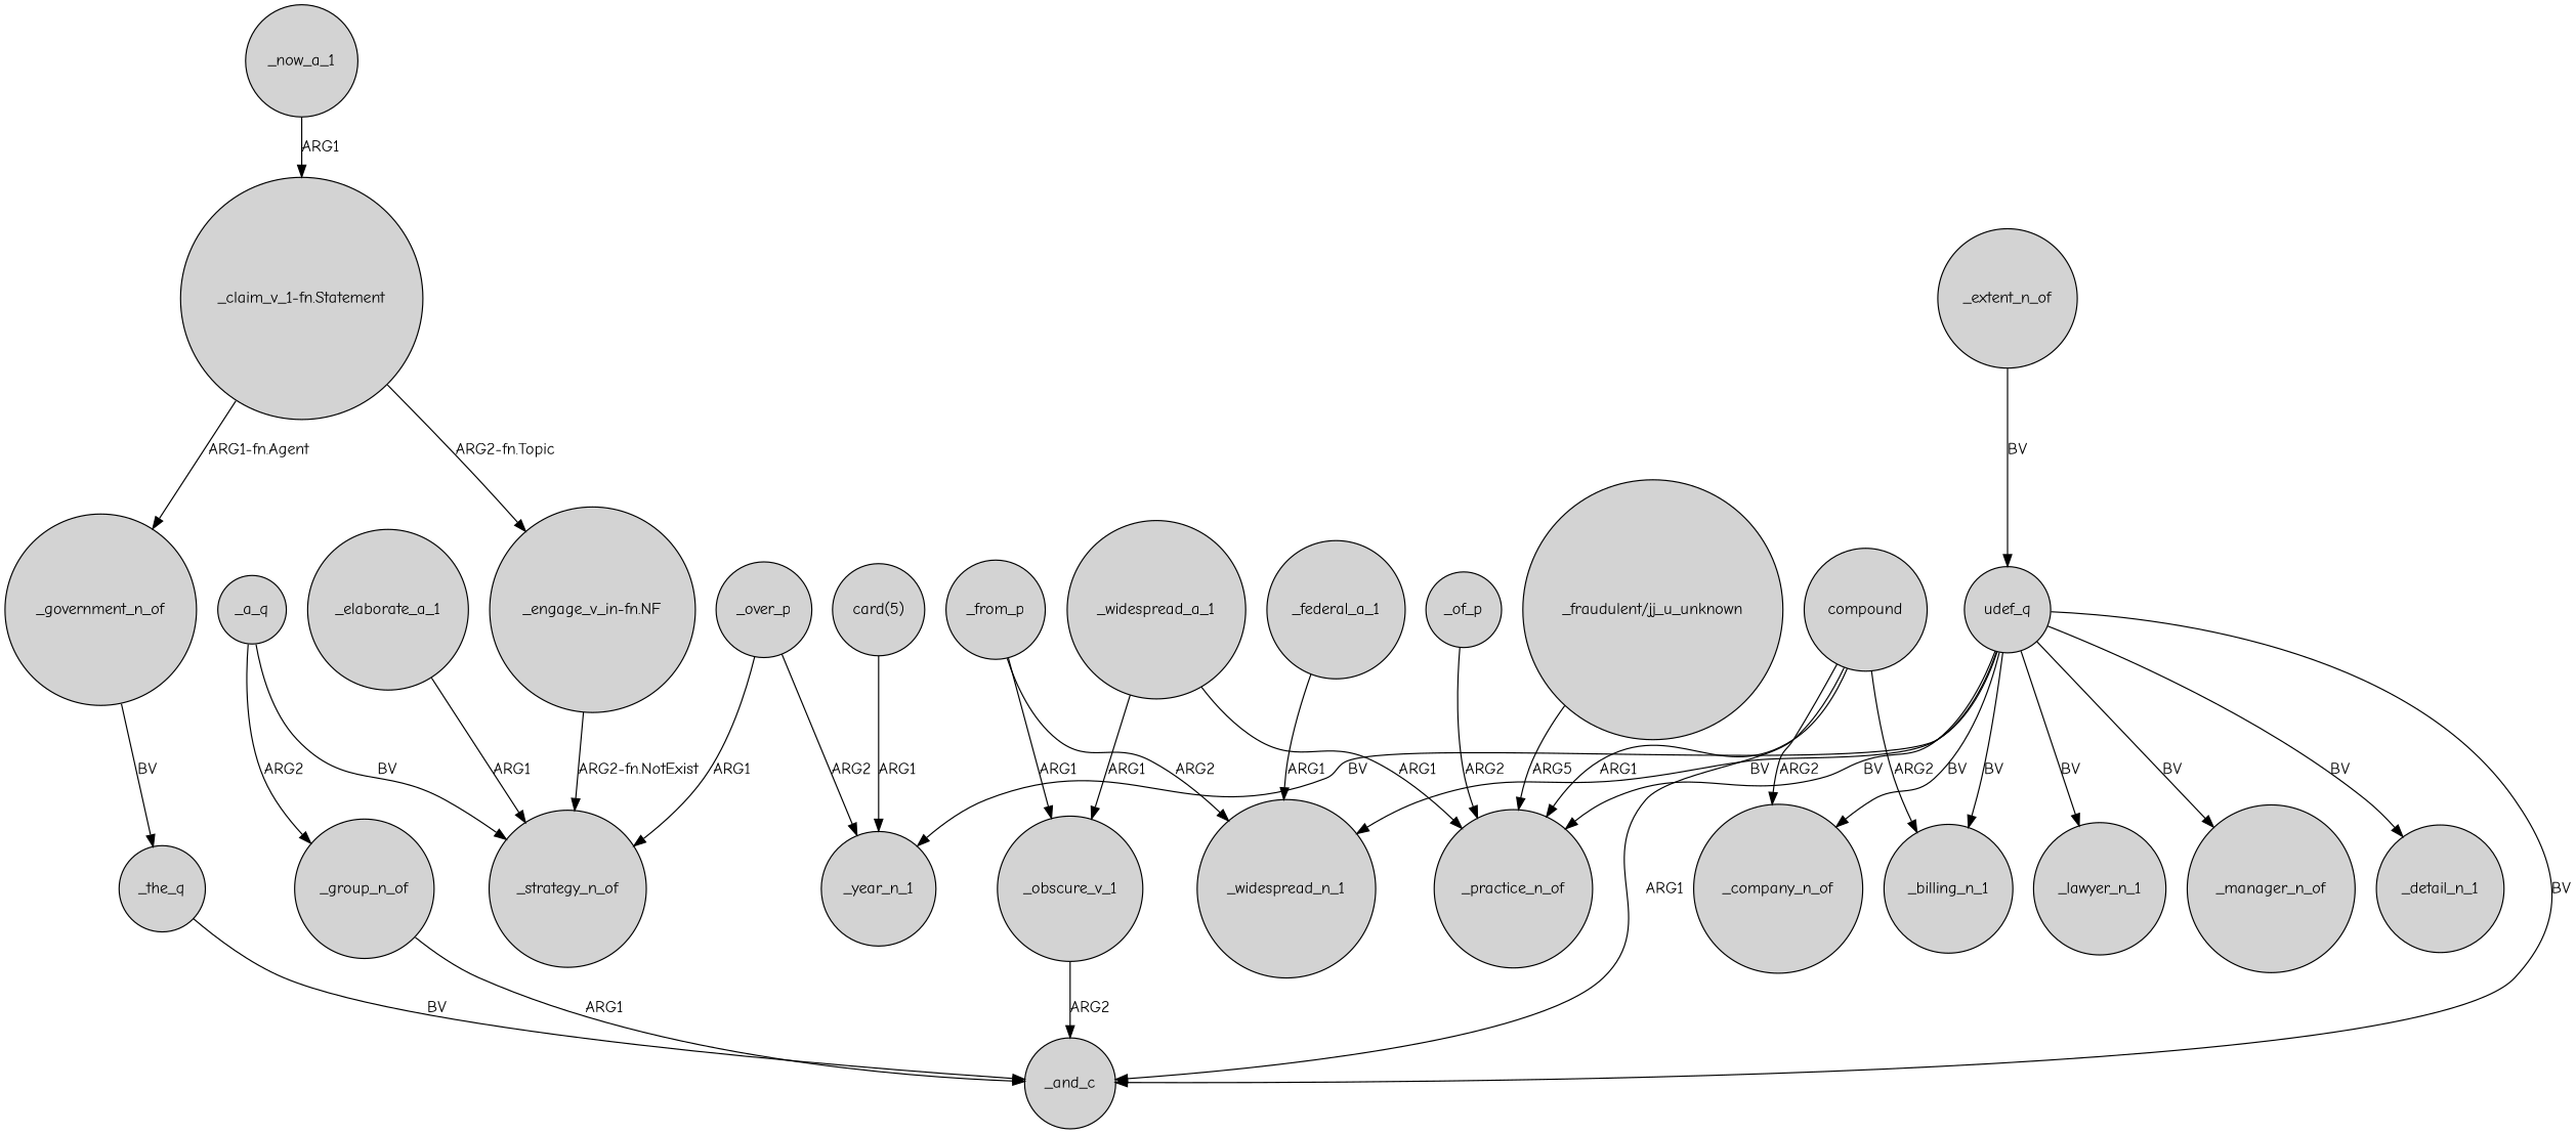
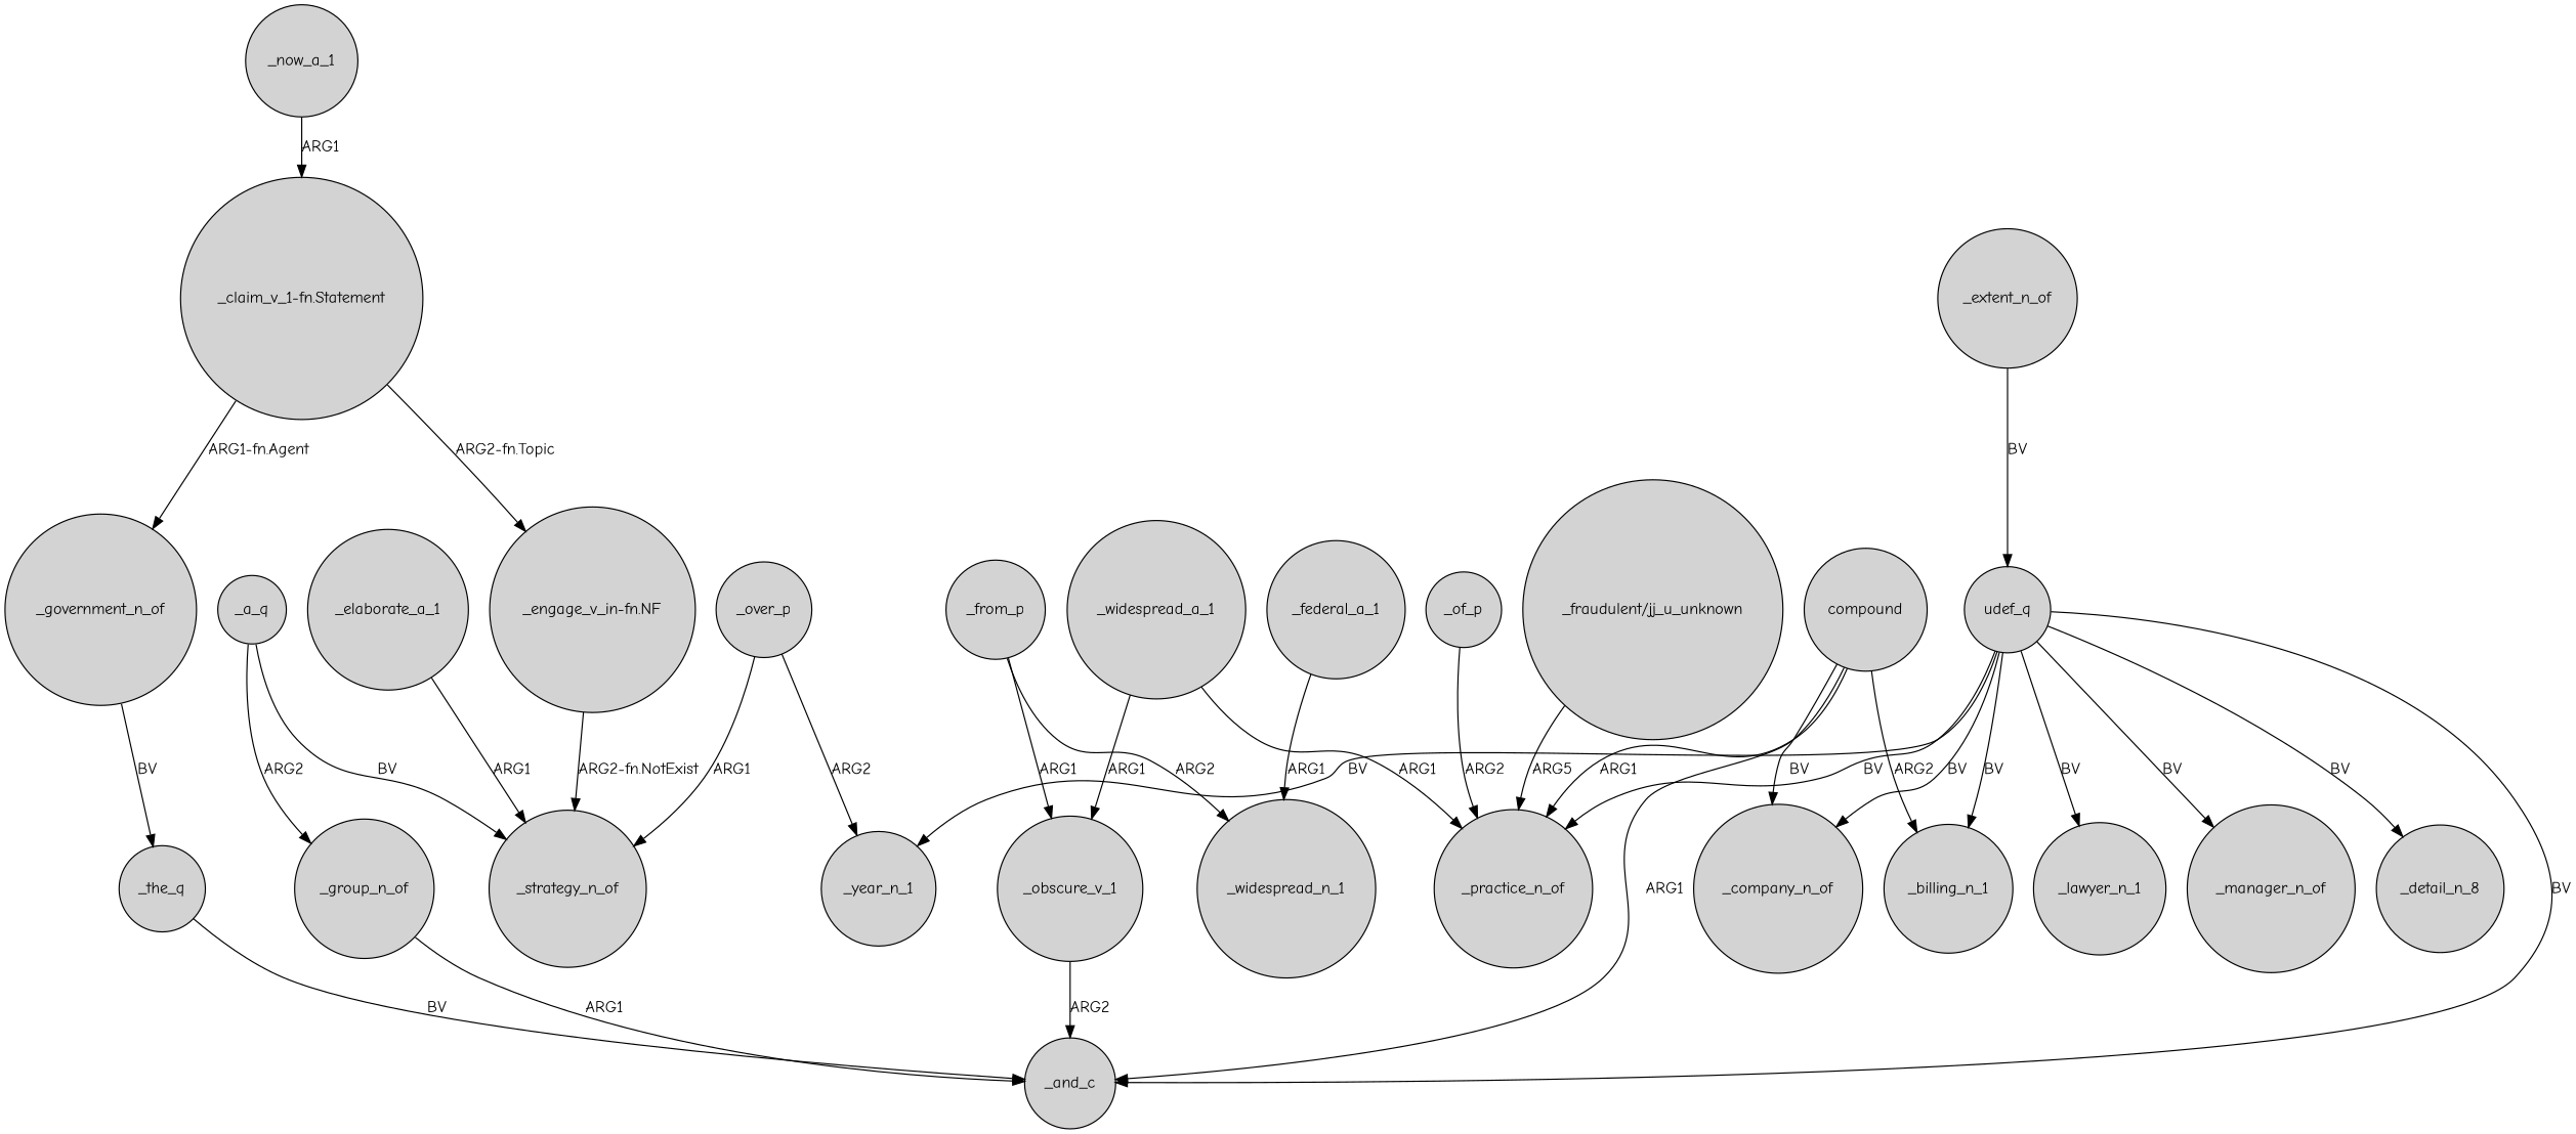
  digraph {
    fontname="Comic Neue"
    node [fontname="Comic Neue" shape=circle style=filled]
    edge [fontname="Comic Neue"]
    _the_q
    _and_c
    _government_n_of
-   "card(5)"
    _year_n_1
    _group_n_of
    "_engage_v_in-fn.NF"
    _strategy_n_of
    _obscure_v_1
    n10 [label=_widespread_n_1]
    _federal_a_1
    compound
    _practice_n_of
    _company_n_of
    _billing_n_1
    _of_p
    _over_p
    udef_q
    _lawyer_n_1
    _manager_n_of
-   _detail_n_1
+   _detail_n_1 [label=_detail_n_8]
    _extent_n_of
    _widespread_a_1
    "_claim_v_1-fn.Statement"
    "_fraudulent/jj_u_unknown"
    _from_p
    _elaborate_a_1
    _now_a_1
    _a_q
    _the_q -> _and_c [label=BV]
    _government_n_of -> _the_q [label=BV]
-   "card(5)" -> _year_n_1 [label=ARG1]
    _group_n_of -> _and_c [label=ARG1]
    "_engage_v_in-fn.NF" -> _strategy_n_of [label="ARG2-fn.NotExist"]
    _obscure_v_1 -> _and_c [label=ARG2]
    _federal_a_1 -> n10 [label=ARG1]
    compound -> _and_c [label=ARG1]
    compound -> _practice_n_of [label=ARG1]
-   compound -> _company_n_of [label=ARG2]
+   compound -> _company_n_of [label=BV]
    compound -> _billing_n_1 [label=ARG2]
    _of_p -> _practice_n_of [label=ARG2]
    _over_p -> _year_n_1 [label=ARG2]
    _over_p -> _strategy_n_of [label=ARG1]
    udef_q -> _and_c [label=BV]
    udef_q -> _year_n_1 [label=BV]
-   udef_q -> n10 [label=BV]
    udef_q -> _practice_n_of [label=BV]
    udef_q -> _company_n_of [label=BV]
    udef_q -> _billing_n_1 [label=BV]
    udef_q -> _lawyer_n_1 [label=BV]
    udef_q -> _manager_n_of [label=BV]
    udef_q -> _detail_n_1 [label=BV]
    _extent_n_of -> udef_q [label=BV]
    _widespread_a_1 -> _obscure_v_1 [label=ARG1]
    _widespread_a_1 -> _practice_n_of [label=ARG1]
    "_claim_v_1-fn.Statement" -> _government_n_of [label="ARG1-fn.Agent"]
    "_claim_v_1-fn.Statement" -> "_engage_v_in-fn.NF" [label="ARG2-fn.Topic"]
    "_fraudulent/jj_u_unknown" -> _practice_n_of [label=ARG5]
    _from_p -> _obscure_v_1 [label=ARG1]
    _from_p -> n10 [label=ARG2]
    _elaborate_a_1 -> _strategy_n_of [label=ARG1]
    _now_a_1 -> "_claim_v_1-fn.Statement" [label=ARG1]
    _a_q -> _group_n_of [label=ARG2]
    _a_q -> _strategy_n_of [label=BV]
  }
